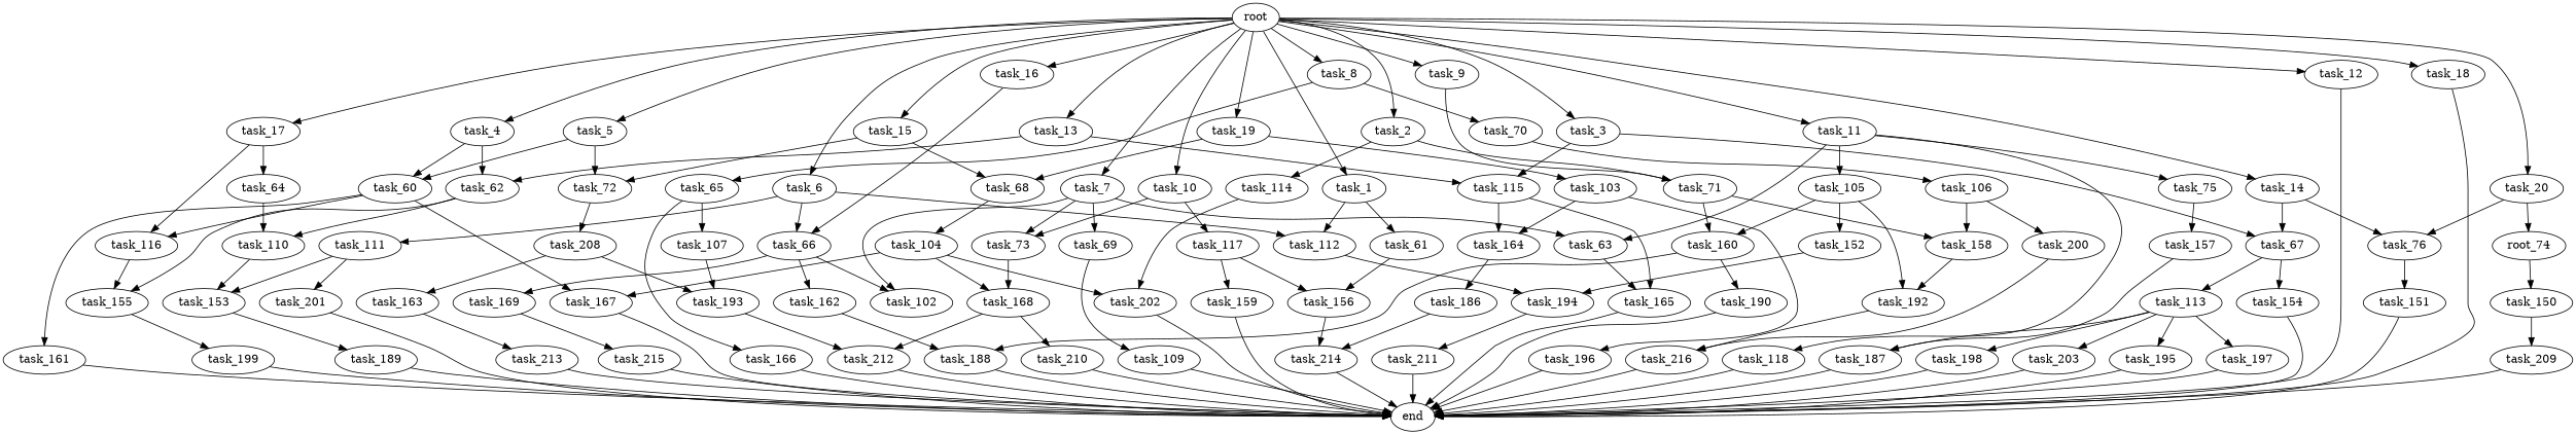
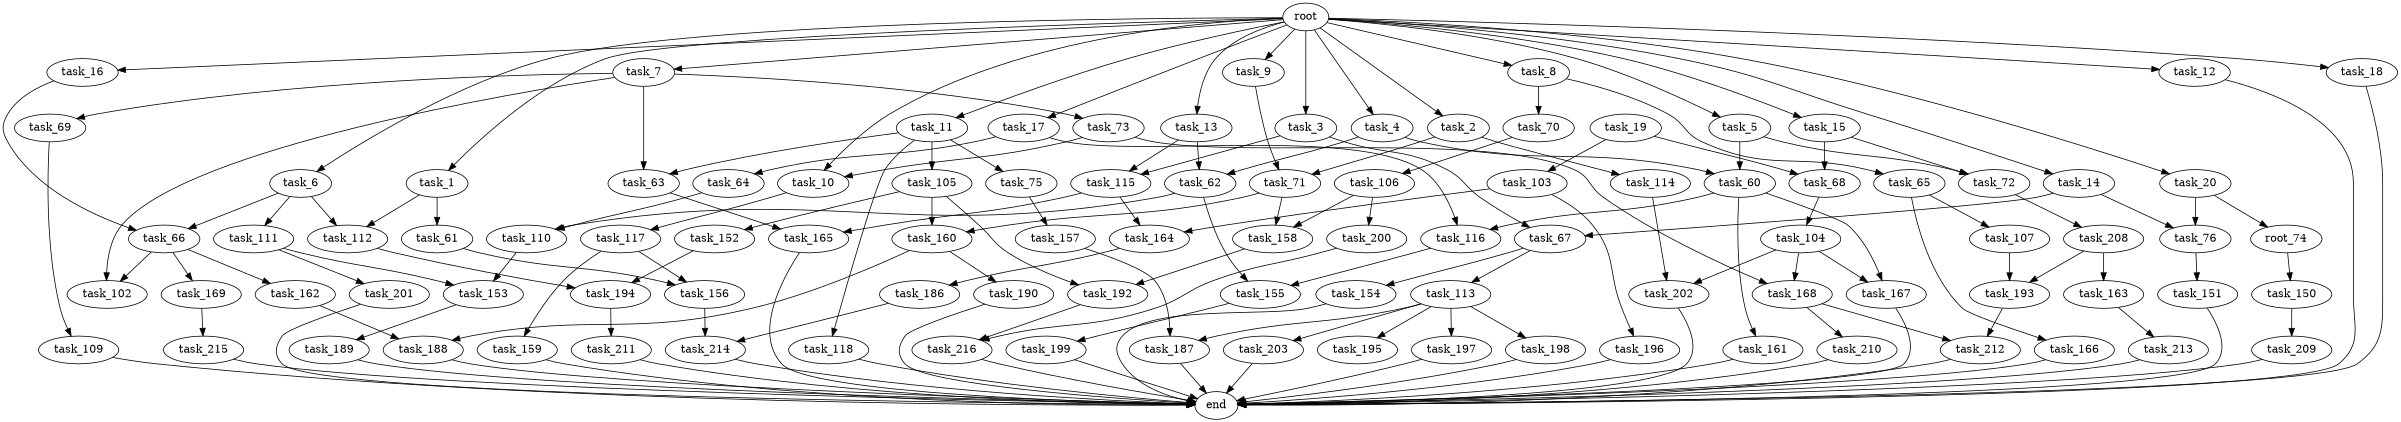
  digraph {
    root
    task_1
    task_2
    task_3
    task_4
    task_5
    task_6
    task_7
    task_8
    task_9
    task_10
    task_11
    task_12
    task_13
    task_14
    task_15
    task_16
    task_17
    task_18
    task_19
    task_20
    task_61
    task_112
    task_71
    task_114
    task_67
    task_115
    task_60
    task_62
    task_72
    task_66
    task_111
    task_63
    task_69
    task_73
    task_102
    task_65
    task_70
    task_117
    task_75
    task_105
    task_118
    end
    task_76
    task_68
    task_64
    task_116
    task_103
    n49 [label=root_74]
    task_156
    task_194
    task_158
    task_160
    task_202
    task_113
    task_154
    task_165
    task_164
    task_161
    task_167
    task_110
    task_155
    n63 [label=task_208]
    task_162
    task_169
    task_153
    task_201
    task_109
    task_168
    task_107
    task_166
    task_106
    task_159
    task_157
    task_152
    task_192
    task_151
    task_104
    task_196
    task_150
    task_214
    task_199
    task_193
    task_188
    task_215
    task_187
    task_195
    task_197
    task_198
    task_203
    task_200
    task_190
    task_163
    task_210
    task_212
    task_209
    task_186
    task_216
    task_213
    task_189
    task_211
    root -> task_1
    root -> task_2
    root -> task_3
    root -> task_4
    root -> task_5
    root -> task_6
    root -> task_7
    root -> task_8
    root -> task_9
    root -> task_10
    root -> task_11
    root -> task_12
    root -> task_13
    root -> task_14
    root -> task_15
    root -> task_16
    root -> task_17
    root -> task_18
-   root -> task_19
    root -> task_20
    task_1 -> task_61
    task_1 -> task_112
    task_2 -> task_71
    task_2 -> task_114
    task_3 -> task_67
    task_3 -> task_115
    task_4 -> task_60
    task_4 -> task_62
    task_5 -> task_60
    task_5 -> task_72
    task_6 -> task_112
    task_6 -> task_66
    task_6 -> task_111
    task_7 -> task_63
    task_7 -> task_69
    task_7 -> task_73
    task_7 -> task_102
    task_8 -> task_65
    task_8 -> task_70
    task_9 -> task_71
-   task_10 -> task_73
+   task_73 -> task_10
    task_10 -> task_117
    task_11 -> task_63
    task_11 -> task_75
    task_11 -> task_105
    task_11 -> task_118
    task_12 -> end
    task_13 -> task_115
    task_13 -> task_62
    task_14 -> task_67
    task_14 -> task_76
    task_15 -> task_72
    task_15 -> task_68
    task_16 -> task_66
    task_17 -> task_64
    task_17 -> task_116
    task_18 -> end
    task_19 -> task_68
    task_19 -> task_103
    task_20 -> task_76
    task_20 -> n49
    task_61 -> task_156
    task_112 -> task_194
    task_71 -> task_158
    task_71 -> task_160
    task_114 -> task_202
    task_67 -> task_113
    task_67 -> task_154
    task_115 -> task_165
    task_115 -> task_164
    task_60 -> task_116
    task_60 -> task_161
    task_60 -> task_167
    task_62 -> task_110
    task_62 -> task_155
    task_72 -> n63
    task_66 -> task_102
    task_66 -> task_162
    task_66 -> task_169
    task_111 -> task_153
    task_111 -> task_201
    task_63 -> task_165
    task_69 -> task_109
    task_73 -> task_168
    task_65 -> task_107
    task_65 -> task_166
    task_70 -> task_106
    task_117 -> task_156
    task_117 -> task_159
    task_75 -> task_157
    task_105 -> task_160
    task_105 -> task_152
    task_105 -> task_192
    task_118 -> end
    task_76 -> task_151
    task_68 -> task_104
    task_64 -> task_110
    task_116 -> task_155
    task_103 -> task_164
    task_103 -> task_196
    n49 -> task_150
    task_156 -> task_214
    task_194 -> task_211
    task_158 -> task_192
    task_160 -> task_188
    task_160 -> task_190
    task_202 -> end
    task_113 -> task_187
    task_113 -> task_195
    task_113 -> task_197
    task_113 -> task_198
    task_113 -> task_203
    task_154 -> end
    task_165 -> end
    task_164 -> task_186
    task_161 -> end
    task_167 -> end
    task_110 -> task_153
    task_155 -> task_199
    n63 -> task_193
    n63 -> task_163
    task_162 -> task_188
    task_169 -> task_215
    task_153 -> task_189
    task_201 -> end
    task_109 -> end
    task_168 -> task_210
    task_168 -> task_212
    task_107 -> task_193
    task_166 -> end
    task_106 -> task_158
    task_106 -> task_200
    task_159 -> end
    task_157 -> task_187
    task_152 -> task_194
    task_192 -> task_216
    task_151 -> end
    task_104 -> task_202
    task_104 -> task_167
    task_104 -> task_168
    task_196 -> end
    task_150 -> task_209
    task_214 -> end
    task_199 -> end
    task_193 -> task_212
    task_188 -> end
    task_215 -> end
    task_187 -> end
-   task_195 -> end
    task_197 -> end
    task_198 -> end
    task_203 -> end
    task_200 -> task_216
    task_190 -> end
    task_163 -> task_213
    task_210 -> end
    task_212 -> end
    task_209 -> end
    task_186 -> task_214
    task_216 -> end
    task_213 -> end
    task_189 -> end
    task_211 -> end
  }
